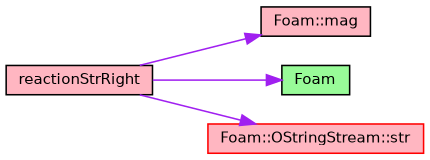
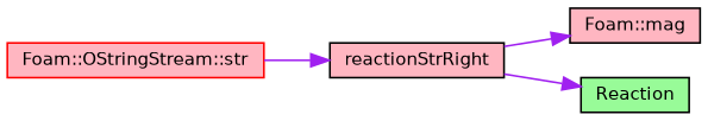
  digraph {
    rankdir=LR
    node [color=black fillcolor=lightpink fontname=Helvetica fontsize=10 shape=record style=filled]
    edge [color=purple fontname=Helvetica fontsize=10 labelfontname=Helvetica labelfontsize=10 style=solid]
    n1 [fontcolor=black height=0.2 label=reactionStrRight width=0.4]
    n2 [height=0.2 label="Foam::mag" width=0.4]
-   n3 [fillcolor=palegreen height=0.2 label=Foam width=0.4]
+   n3 [fillcolor=palegreen height=0.2 label=Reaction width=0.4]
    n4 [color=red height=0.2 label="Foam::OStringStream::str" width=0.4]
    n1 -> n2
    n1 -> n3
-   n1 -> n4
+   n4 -> n1
  }
